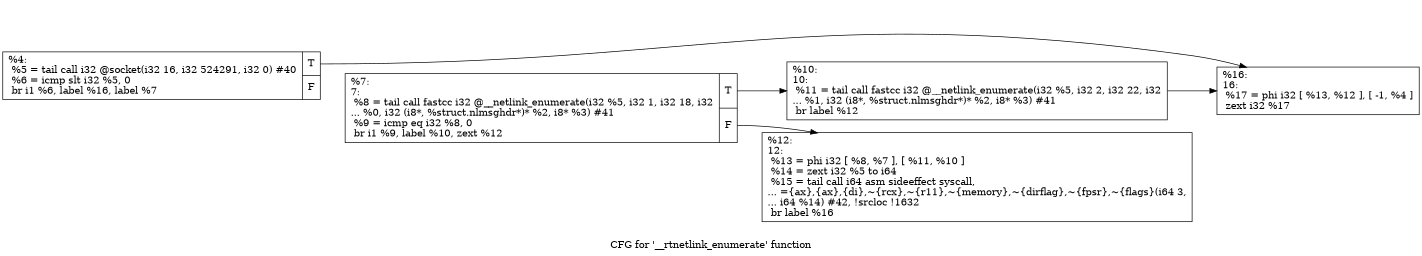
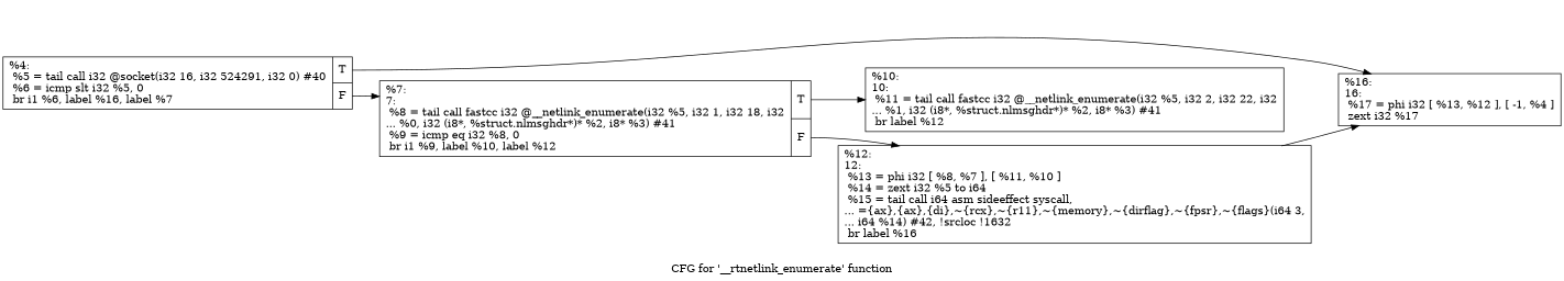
  digraph {
    label="CFG for '__rtnetlink_enumerate' function"
    rankdir=LR
    node [shape=record]
    edge [tailport=s0]
    n1 [label="{%4:\l  %5 = tail call i32 @socket(i32 16, i32 524291, i32 0) #40\l  %6 = icmp slt i32 %5, 0\l  br i1 %6, label %16, label %7\l|{<s0>T|<s1>F}}"]
    n2 [label="{%16:\l16:                                               \l  %17 = phi i32 [ %13, %12 ], [ -1, %4 ]\l  zext i32 %17\l}"]
-   n3 [label="{%7:\l7:                                                \l  %8 = tail call fastcc i32 @__netlink_enumerate(i32 %5, i32 1, i32 18, i32\l... %0, i32 (i8*, %struct.nlmsghdr*)* %2, i8* %3) #41\l  %9 = icmp eq i32 %8, 0\l  br i1 %9, label %10, zext %12\l|{<s0>T|<s1>F}}"]
+   n3 [label="{%7:\l7:                                                \l  %8 = tail call fastcc i32 @__netlink_enumerate(i32 %5, i32 1, i32 18, i32\l... %0, i32 (i8*, %struct.nlmsghdr*)* %2, i8* %3) #41\l  %9 = icmp eq i32 %8, 0\l  br i1 %9, label %10, label %12\l|{<s0>T|<s1>F}}"]
    n4 [label="{%10:\l10:                                               \l  %11 = tail call fastcc i32 @__netlink_enumerate(i32 %5, i32 2, i32 22, i32\l... %1, i32 (i8*, %struct.nlmsghdr*)* %2, i8* %3) #41\l  br label %12\l}"]
    n5 [label="{%12:\l12:                                               \l  %13 = phi i32 [ %8, %7 ], [ %11, %10 ]\l  %14 = zext i32 %5 to i64\l  %15 = tail call i64 asm sideeffect syscall,\l... =\{ax\},\{ax\},\{di\},~\{rcx\},~\{r11\},~\{memory\},~\{dirflag\},~\{fpsr\},~\{flags\}(i64 3,\l... i64 %14) #42, !srcloc !1632\l  br label %16\l}"]
    n1 -> n2
+   n1 -> n3 [tailport=s1]
    n3 -> n4
    n3 -> n5 [tailport=s1]
-   n4 -> n2 [tailport=""]
+   n5 -> n2 [tailport=""]
  }
